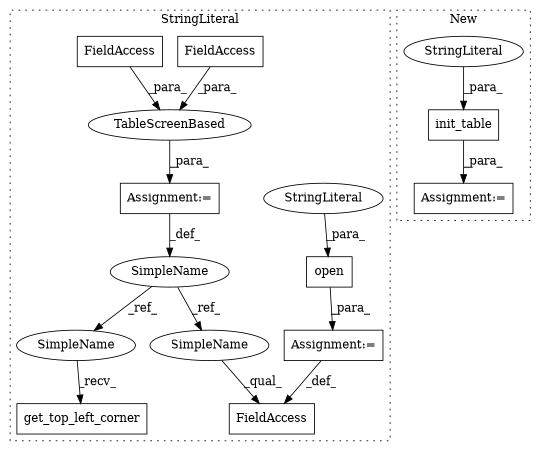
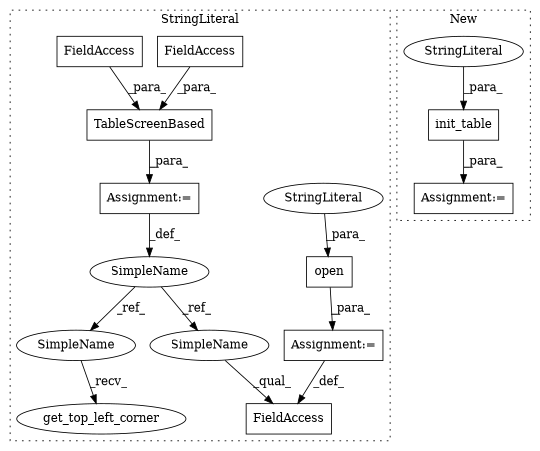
  digraph {
    node [a=32 l=1 s=357 shape=box]
-   n1 [l="20,1" label=get_top_left_corner s="424,445"]
-   n2 [l="17,1" label=TableScreenBased s="315,350" shape=ellipse]
+   n1 [l="20,1" label=get_top_left_corner s="424,445" shape=ellipse]
+   n2 [l="17,1" label=TableScreenBased s="315,350"]
    n3 [a=42 label=SimpleName s=308 shape=ellipse]
    n4 [a=22 l=17 label=FieldAccess]
    n5 [a=22 l=11 label=FieldAccess s=332]
    n6 [a=7 label="Assignment:=" s=309]
    n7 [a=7 label="Assignment:=" s=374]
    n8 [l="5,1" label=open s="381,415"]
    n9 [a=45 l=29 label=StringLiteral s=386 shape=ellipse]
    n10 [a=22 l=6 label=FieldAccess s=344]
    n11 [a=42 label=SimpleName shape=ellipse]
    n12 [a=42 label=SimpleName s=422 shape=ellipse]
    n13 [l="11,1" label=init_table s="319,359"]
    n14 [a=45 l=29 label=StringLiteral s=330 shape=ellipse]
    n15 [a=7 l=2 label="Assignment:=" s=317]
    subgraph cluster_1 {
      label=StringLiteral
      style=dotted
      n1
      n2
      n3
      n4
      n5
      n6
      n7
      n8
      n9
      n10
      n11
      n12
    }
    subgraph cluster_2 {
      label=New
      style=dotted
      n13
      n14
      n15
    }
    n2 -> n6 [label=_para_]
    n3 -> n11 [label=_ref_]
    n3 -> n12 [label=_ref_]
    n5 -> n2 [label=_para_]
    n6 -> n3 [label=_def_]
    n7 -> n4 [label=_def_]
    n8 -> n7 [label=_para_]
    n9 -> n8 [label=_para_]
    n10 -> n2 [label=_para_]
    n11 -> n4 [label=_qual_]
    n12 -> n1 [label=_recv_]
    n13 -> n15 [label=_para_]
    n14 -> n13 [label=_para_]
  }
